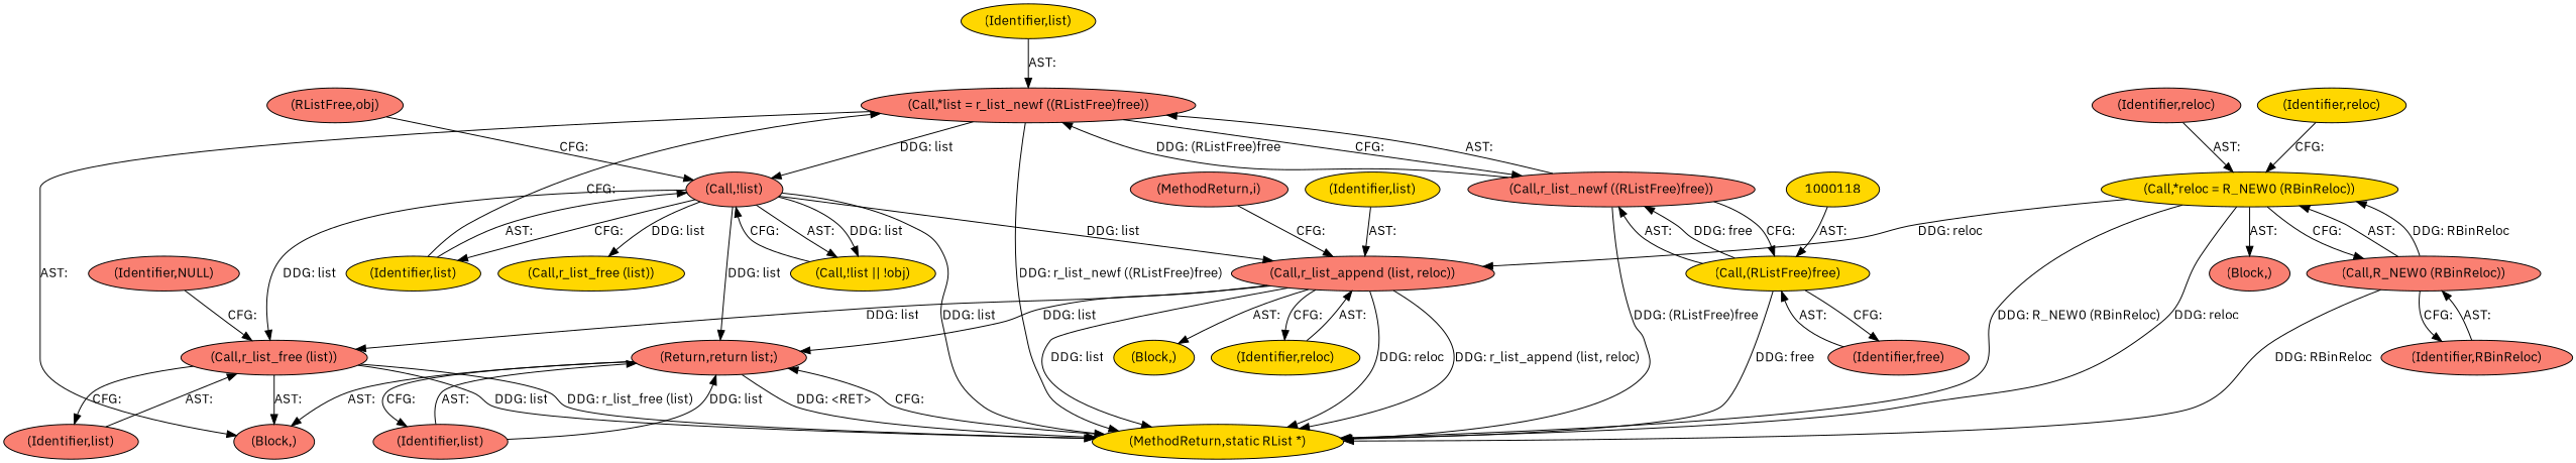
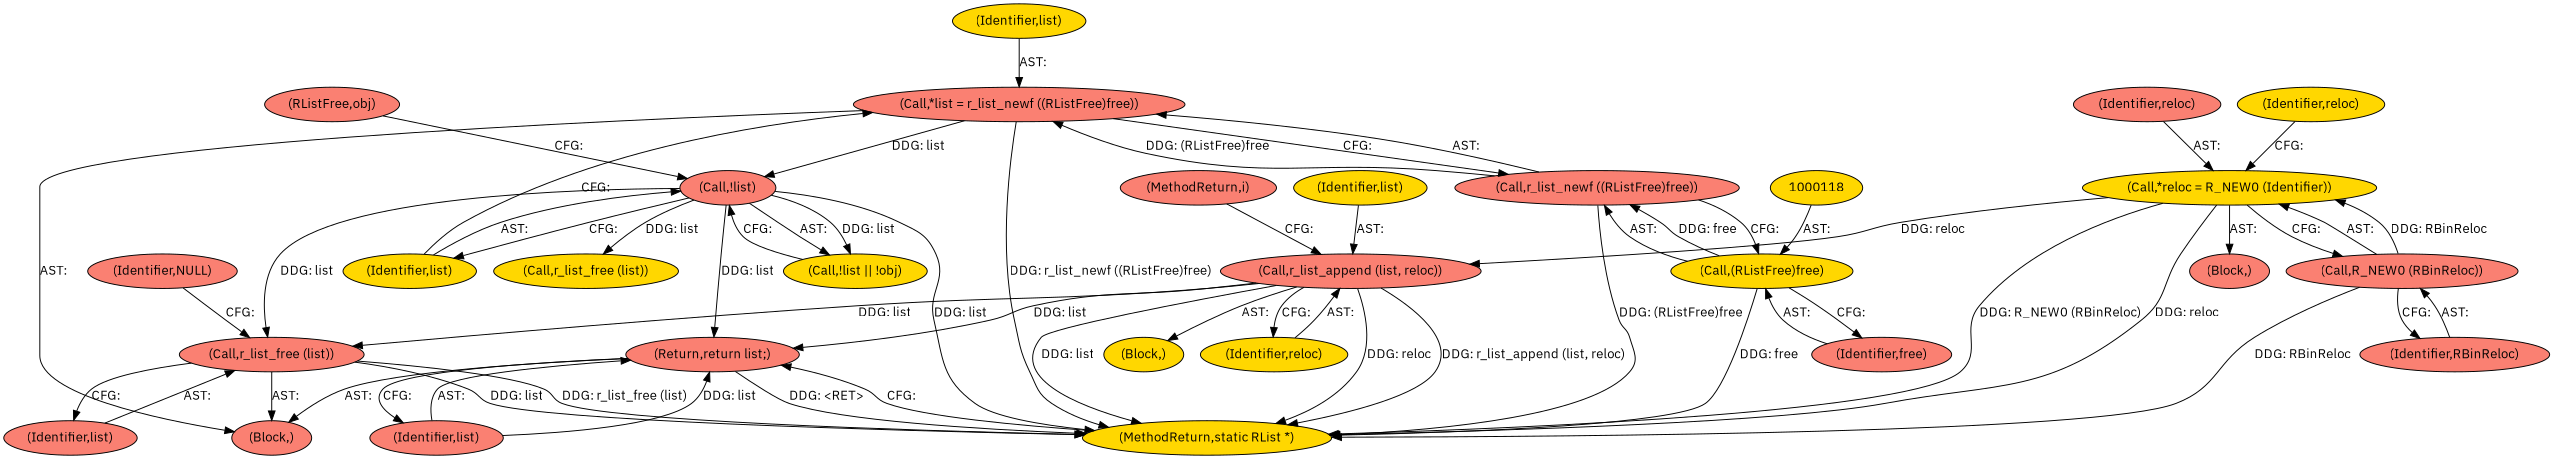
  digraph {
    fontname="IBM Plex Sans"
    node [fillcolor=salmon fontname="IBM Plex Sans" style=filled]
    edge [fontname="IBM Plex Sans"]
    n1 [label="(Call,r_list_append (list, reloc))"]
    n2 [label="(Return,return list;)"]
    n3 [label="(Call,r_list_free (list))"]
    n4 [fillcolor=gold label="(Block,)"]
    n5 [fillcolor=gold label="(Identifier,reloc)"]
    n6 [fillcolor=gold label="(MethodReturn,static RList *)"]
    n7 [label="(Block,)"]
    n8 [label="(Identifier,list)"]
    n9 [label="(Identifier,list)"]
    n10 [label="(Call,!list)"]
    n11 [fillcolor=gold label="(Identifier,list)"]
    n12 [fillcolor=gold label="(Call,!list || !obj)"]
    n13 [fillcolor=gold label="(Call,r_list_free (list))"]
    n14 [label="(Call,*list = r_list_newf ((RListFree)free))"]
    n15 [label="(Call,r_list_newf ((RListFree)free))"]
    n16 [fillcolor=gold label="(Call,(RListFree)free)"]
    n17 [label="(Identifier,free)"]
-   n18 [fillcolor=gold label="(Call,*reloc = R_NEW0 (RBinReloc))"]
+   n18 [fillcolor=gold label="(Call,*reloc = R_NEW0 (Identifier))"]
    n19 [label="(Call,R_NEW0 (RBinReloc))"]
    n20 [label="(Block,)"]
    n21 [label="(Identifier,RBinReloc)"]
    n22 [label="(RListFree,obj)"]
    n23 [label="(Identifier,NULL)"]
    n24 [fillcolor=gold label="(Identifier,list)"]
    n25 [fillcolor=gold label="(Identifier,reloc)"]
    n26 [fillcolor=gold label="(Identifier,list)"]
    n27 [label="(MethodReturn,i)"]
    n28 [label="(Identifier,reloc)"]
    1000118 [fillcolor=gold]
    n1 -> n2 [label="DDG: list"]
    n1 -> n3 [label="DDG: list"]
    n1 -> n4 [label="AST: "]
    n1 -> n5 [label="CFG: "]
    n1 -> n6 [label="DDG: reloc"]
    n1 -> n6 [label="DDG: r_list_append (list, reloc)"]
    n1 -> n6 [label="DDG: list"]
    n2 -> n6 [label="DDG: <RET>"]
    n2 -> n7 [label="AST: "]
    n2 -> n8 [label="CFG: "]
    n3 -> n6 [label="DDG: list"]
    n3 -> n6 [label="DDG: r_list_free (list)"]
    n3 -> n7 [label="AST: "]
    n3 -> n9 [label="CFG: "]
    n5 -> n1 [label="AST: "]
    n6 -> n2 [label="CFG: "]
    n8 -> n2 [label="AST: "]
    n8 -> n2 [label="DDG: list"]
    n9 -> n3 [label="AST: "]
-   n10 -> n1 [label="DDG: list"]
    n10 -> n2 [label="DDG: list"]
    n10 -> n3 [label="DDG: list"]
    n10 -> n6 [label="DDG: list"]
    n10 -> n11 [label="CFG: "]
    n10 -> n12 [label="AST: "]
    n10 -> n12 [label="DDG: list"]
    n10 -> n13 [label="DDG: list"]
    n11 -> n10 [label="AST: "]
    n11 -> n14 [label="CFG: "]
    n12 -> n10 [label="CFG: "]
    n14 -> n6 [label="DDG: r_list_newf ((RListFree)free)"]
    n14 -> n7 [label="AST: "]
    n14 -> n10 [label="DDG: list"]
    n14 -> n15 [label="CFG: "]
    n15 -> n6 [label="DDG: (RListFree)free"]
    n15 -> n14 [label="AST: "]
    n15 -> n14 [label="DDG: (RListFree)free"]
    n15 -> n16 [label="CFG: "]
    n16 -> n6 [label="DDG: free"]
    n16 -> n15 [label="AST: "]
    n16 -> n15 [label="DDG: free"]
    n16 -> n17 [label="CFG: "]
    n17 -> n16 [label="AST: "]
    n18 -> n1 [label="DDG: reloc"]
    n18 -> n6 [label="DDG: R_NEW0 (RBinReloc)"]
    n18 -> n6 [label="DDG: reloc"]
    n18 -> n19 [label="CFG: "]
    n18 -> n20 [label="AST: "]
    n19 -> n6 [label="DDG: RBinReloc"]
    n19 -> n18 [label="AST: "]
    n19 -> n18 [label="DDG: RBinReloc"]
    n19 -> n21 [label="CFG: "]
    n21 -> n19 [label="AST: "]
    n22 -> n10 [label="CFG: "]
    n23 -> n3 [label="CFG: "]
    n24 -> n1 [label="AST: "]
    n25 -> n18 [label="CFG: "]
    n26 -> n14 [label="AST: "]
    n27 -> n1 [label="CFG: "]
    n28 -> n18 [label="AST: "]
    1000118 -> n16 [label="AST: "]
  }
